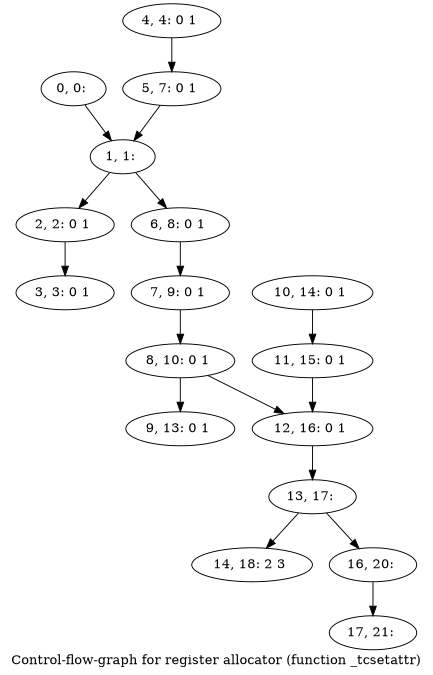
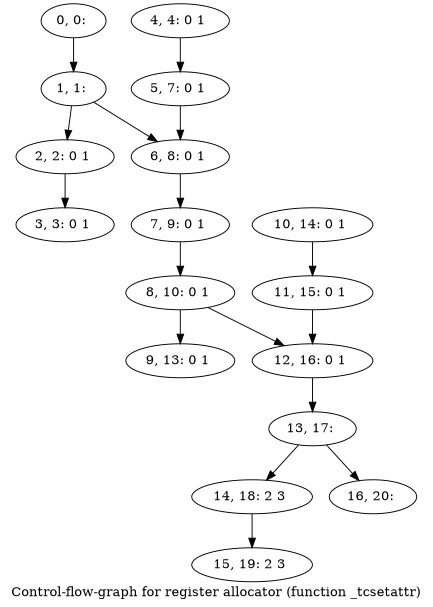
  digraph {
    label="Control-flow-graph for register allocator (function _tcsetattr)"
    n1 [label="0, 0: "]
    n2 [label="1, 1: "]
    n3 [label="2, 2: 0 1 "]
    n4 [label="6, 8: 0 1 "]
    n5 [label="3, 3: 0 1 "]
    n6 [label="4, 4: 0 1 "]
    n7 [label="5, 7: 0 1 "]
    n8 [label="7, 9: 0 1 "]
    n9 [label="8, 10: 0 1 "]
    n10 [label="9, 13: 0 1 "]
    n11 [label="12, 16: 0 1 "]
    n12 [label="10, 14: 0 1 "]
    n13 [label="11, 15: 0 1 "]
    n14 [label="13, 17: "]
    n15 [label="14, 18: 2 3 "]
    n16 [label="16, 20: "]
-   n18 [label="17, 21: "]
+   n17 [label="15, 19: 2 3 "]
    n1 -> n2
    n2 -> n3
    n2 -> n4
    n3 -> n5
    n4 -> n8
    n6 -> n7
-   n7 -> n2
+   n7 -> n4
    n8 -> n9
    n9 -> n10
    n9 -> n11
    n11 -> n14
    n12 -> n13
    n13 -> n11
    n14 -> n15
    n14 -> n16
-   n16 -> n18
+   n15 -> n17
  }
